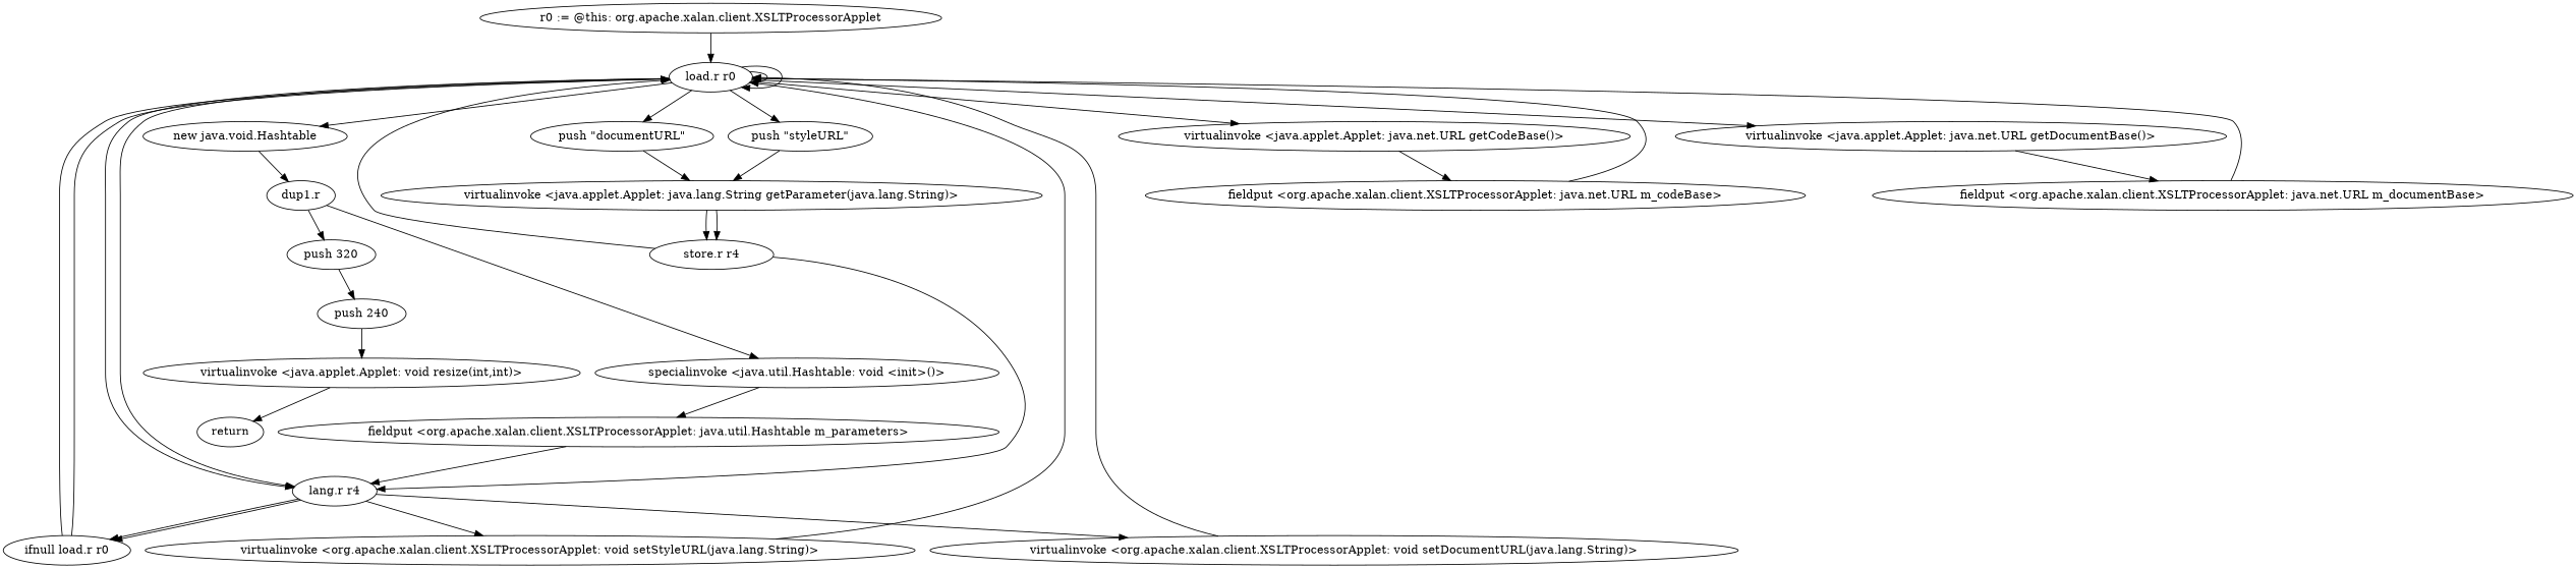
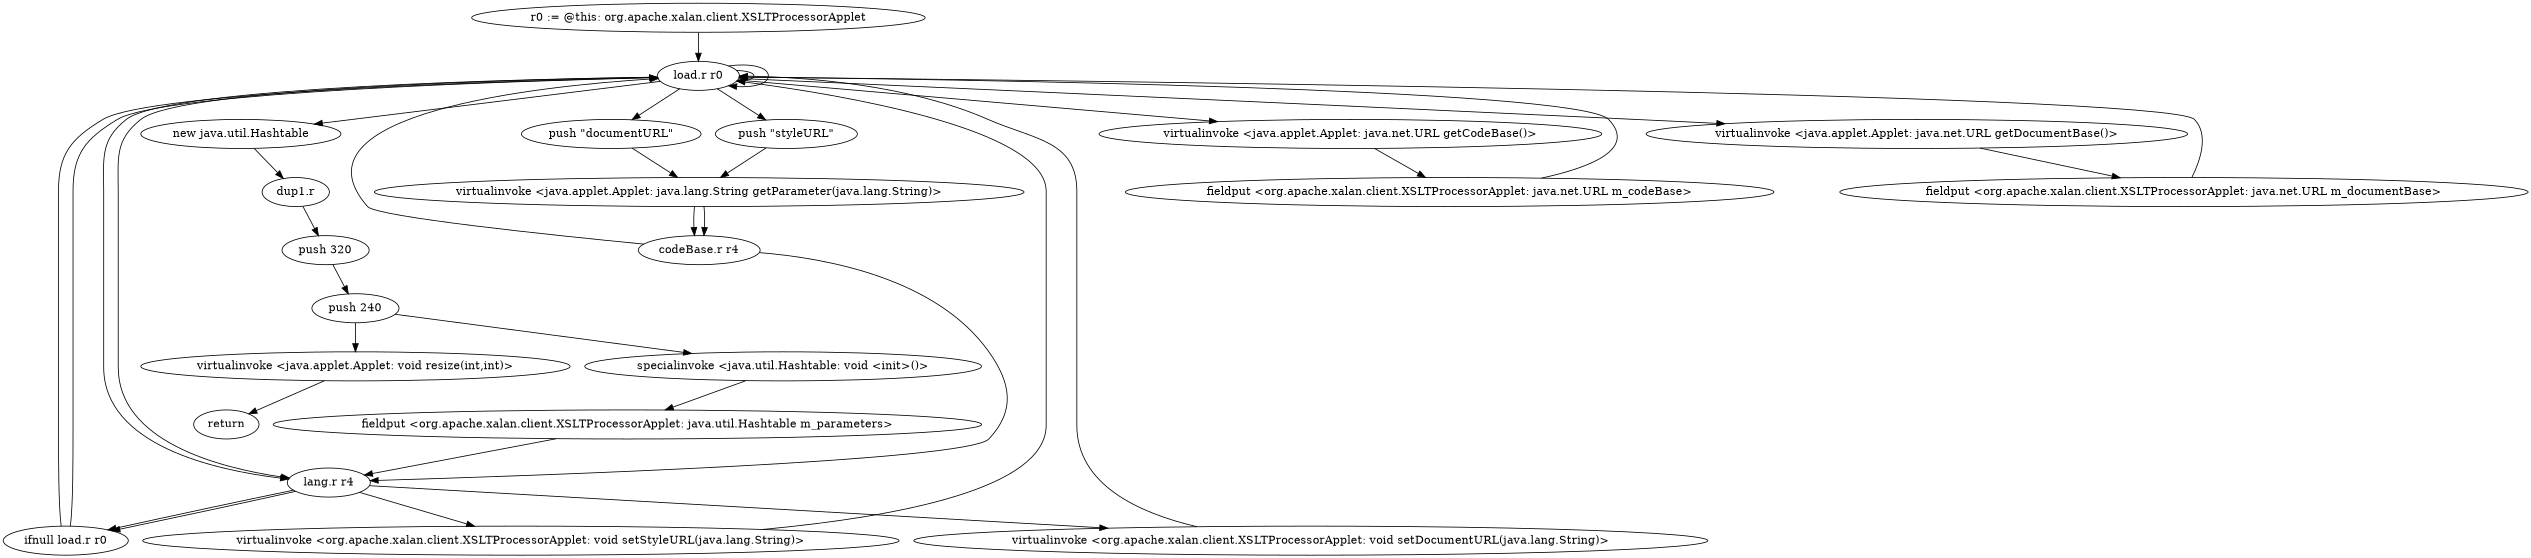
  digraph {
    "r0 := @this: org.apache.xalan.client.XSLTProcessorApplet"
    "load.r r0"
    "push \"styleURL\""
-   "new java.util.Hashtable" [label="new java.void.Hashtable"]
+   "new java.util.Hashtable"
    n5 [label="lang.r r4"]
    "push \"documentURL\""
    "virtualinvoke <java.applet.Applet: java.net.URL getCodeBase()>"
    "virtualinvoke <java.applet.Applet: java.net.URL getDocumentBase()>"
    "virtualinvoke <java.applet.Applet: java.lang.String getParameter(java.lang.String)>"
    "dup1.r"
    "ifnull load.r r0"
    "virtualinvoke <org.apache.xalan.client.XSLTProcessorApplet: void setStyleURL(java.lang.String)>"
    "virtualinvoke <org.apache.xalan.client.XSLTProcessorApplet: void setDocumentURL(java.lang.String)>"
    "fieldput <org.apache.xalan.client.XSLTProcessorApplet: java.net.URL m_codeBase>"
    "fieldput <org.apache.xalan.client.XSLTProcessorApplet: java.net.URL m_documentBase>"
    "push 320"
    "push 240"
-   "store.r r4"
+   "store.r r4" [label="codeBase.r r4"]
    "specialinvoke <java.util.Hashtable: void <init>()>"
    "fieldput <org.apache.xalan.client.XSLTProcessorApplet: java.util.Hashtable m_parameters>"
    "virtualinvoke <java.applet.Applet: void resize(int,int)>"
    return
    "r0 := @this: org.apache.xalan.client.XSLTProcessorApplet" -> "load.r r0"
    "load.r r0" -> "load.r r0"
    "load.r r0" -> "load.r r0"
    "load.r r0" -> "push \"styleURL\""
    "load.r r0" -> "new java.util.Hashtable"
    "load.r r0" -> n5
    "load.r r0" -> n5
    "load.r r0" -> "push \"documentURL\""
    "load.r r0" -> "virtualinvoke <java.applet.Applet: java.net.URL getCodeBase()>"
    "load.r r0" -> "virtualinvoke <java.applet.Applet: java.net.URL getDocumentBase()>"
    "push \"styleURL\"" -> "virtualinvoke <java.applet.Applet: java.lang.String getParameter(java.lang.String)>"
    "new java.util.Hashtable" -> "dup1.r"
    n5 -> "ifnull load.r r0"
    n5 -> "ifnull load.r r0"
    n5 -> "virtualinvoke <org.apache.xalan.client.XSLTProcessorApplet: void setStyleURL(java.lang.String)>"
    n5 -> "virtualinvoke <org.apache.xalan.client.XSLTProcessorApplet: void setDocumentURL(java.lang.String)>"
    "push \"documentURL\"" -> "virtualinvoke <java.applet.Applet: java.lang.String getParameter(java.lang.String)>"
    "virtualinvoke <java.applet.Applet: java.net.URL getCodeBase()>" -> "fieldput <org.apache.xalan.client.XSLTProcessorApplet: java.net.URL m_codeBase>"
    "virtualinvoke <java.applet.Applet: java.net.URL getDocumentBase()>" -> "fieldput <org.apache.xalan.client.XSLTProcessorApplet: java.net.URL m_documentBase>"
    "virtualinvoke <java.applet.Applet: java.lang.String getParameter(java.lang.String)>" -> "store.r r4"
    "virtualinvoke <java.applet.Applet: java.lang.String getParameter(java.lang.String)>" -> "store.r r4"
    "dup1.r" -> "push 320"
-   "dup1.r" -> "specialinvoke <java.util.Hashtable: void <init>()>"
+   "push 240" -> "specialinvoke <java.util.Hashtable: void <init>()>"
    "ifnull load.r r0" -> "load.r r0"
    "ifnull load.r r0" -> "load.r r0"
    "virtualinvoke <org.apache.xalan.client.XSLTProcessorApplet: void setStyleURL(java.lang.String)>" -> "load.r r0"
    "virtualinvoke <org.apache.xalan.client.XSLTProcessorApplet: void setDocumentURL(java.lang.String)>" -> "load.r r0"
    "fieldput <org.apache.xalan.client.XSLTProcessorApplet: java.net.URL m_codeBase>" -> "load.r r0"
    "fieldput <org.apache.xalan.client.XSLTProcessorApplet: java.net.URL m_documentBase>" -> "load.r r0"
    "push 320" -> "push 240"
    "push 240" -> "virtualinvoke <java.applet.Applet: void resize(int,int)>"
    "store.r r4" -> "load.r r0"
    "store.r r4" -> n5
    "specialinvoke <java.util.Hashtable: void <init>()>" -> "fieldput <org.apache.xalan.client.XSLTProcessorApplet: java.util.Hashtable m_parameters>"
    "fieldput <org.apache.xalan.client.XSLTProcessorApplet: java.util.Hashtable m_parameters>" -> n5
    "virtualinvoke <java.applet.Applet: void resize(int,int)>" -> return
  }
